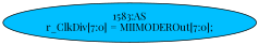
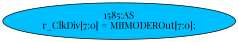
  strict digraph {
    fontname="Playfair Display"
-   n1 [ast="<pyverilog.vparser.ast.Assign object at 0x7fbdee035190>" def_var="['r_ClkDiv']" fillcolor=deepskyblue label="1583:AS\nr_ClkDiv[7:0] = MIIMODEROut[7:0];" statements="[]" style=filled typ=Assign use_var="['MIIMODEROut']" fontname="Playfair Display"]
+   n1 [ast="<pyverilog.vparser.ast.Assign object at 0x7fbdee035190>" def_var="['r_ClkDiv']" fillcolor=deepskyblue label="1585:AS\nr_ClkDiv[7:0] = MIIMODEROut[7:0];" statements="[]" style=filled typ=Assign use_var="['MIIMODEROut']" fontname="Playfair Display"]
  }
